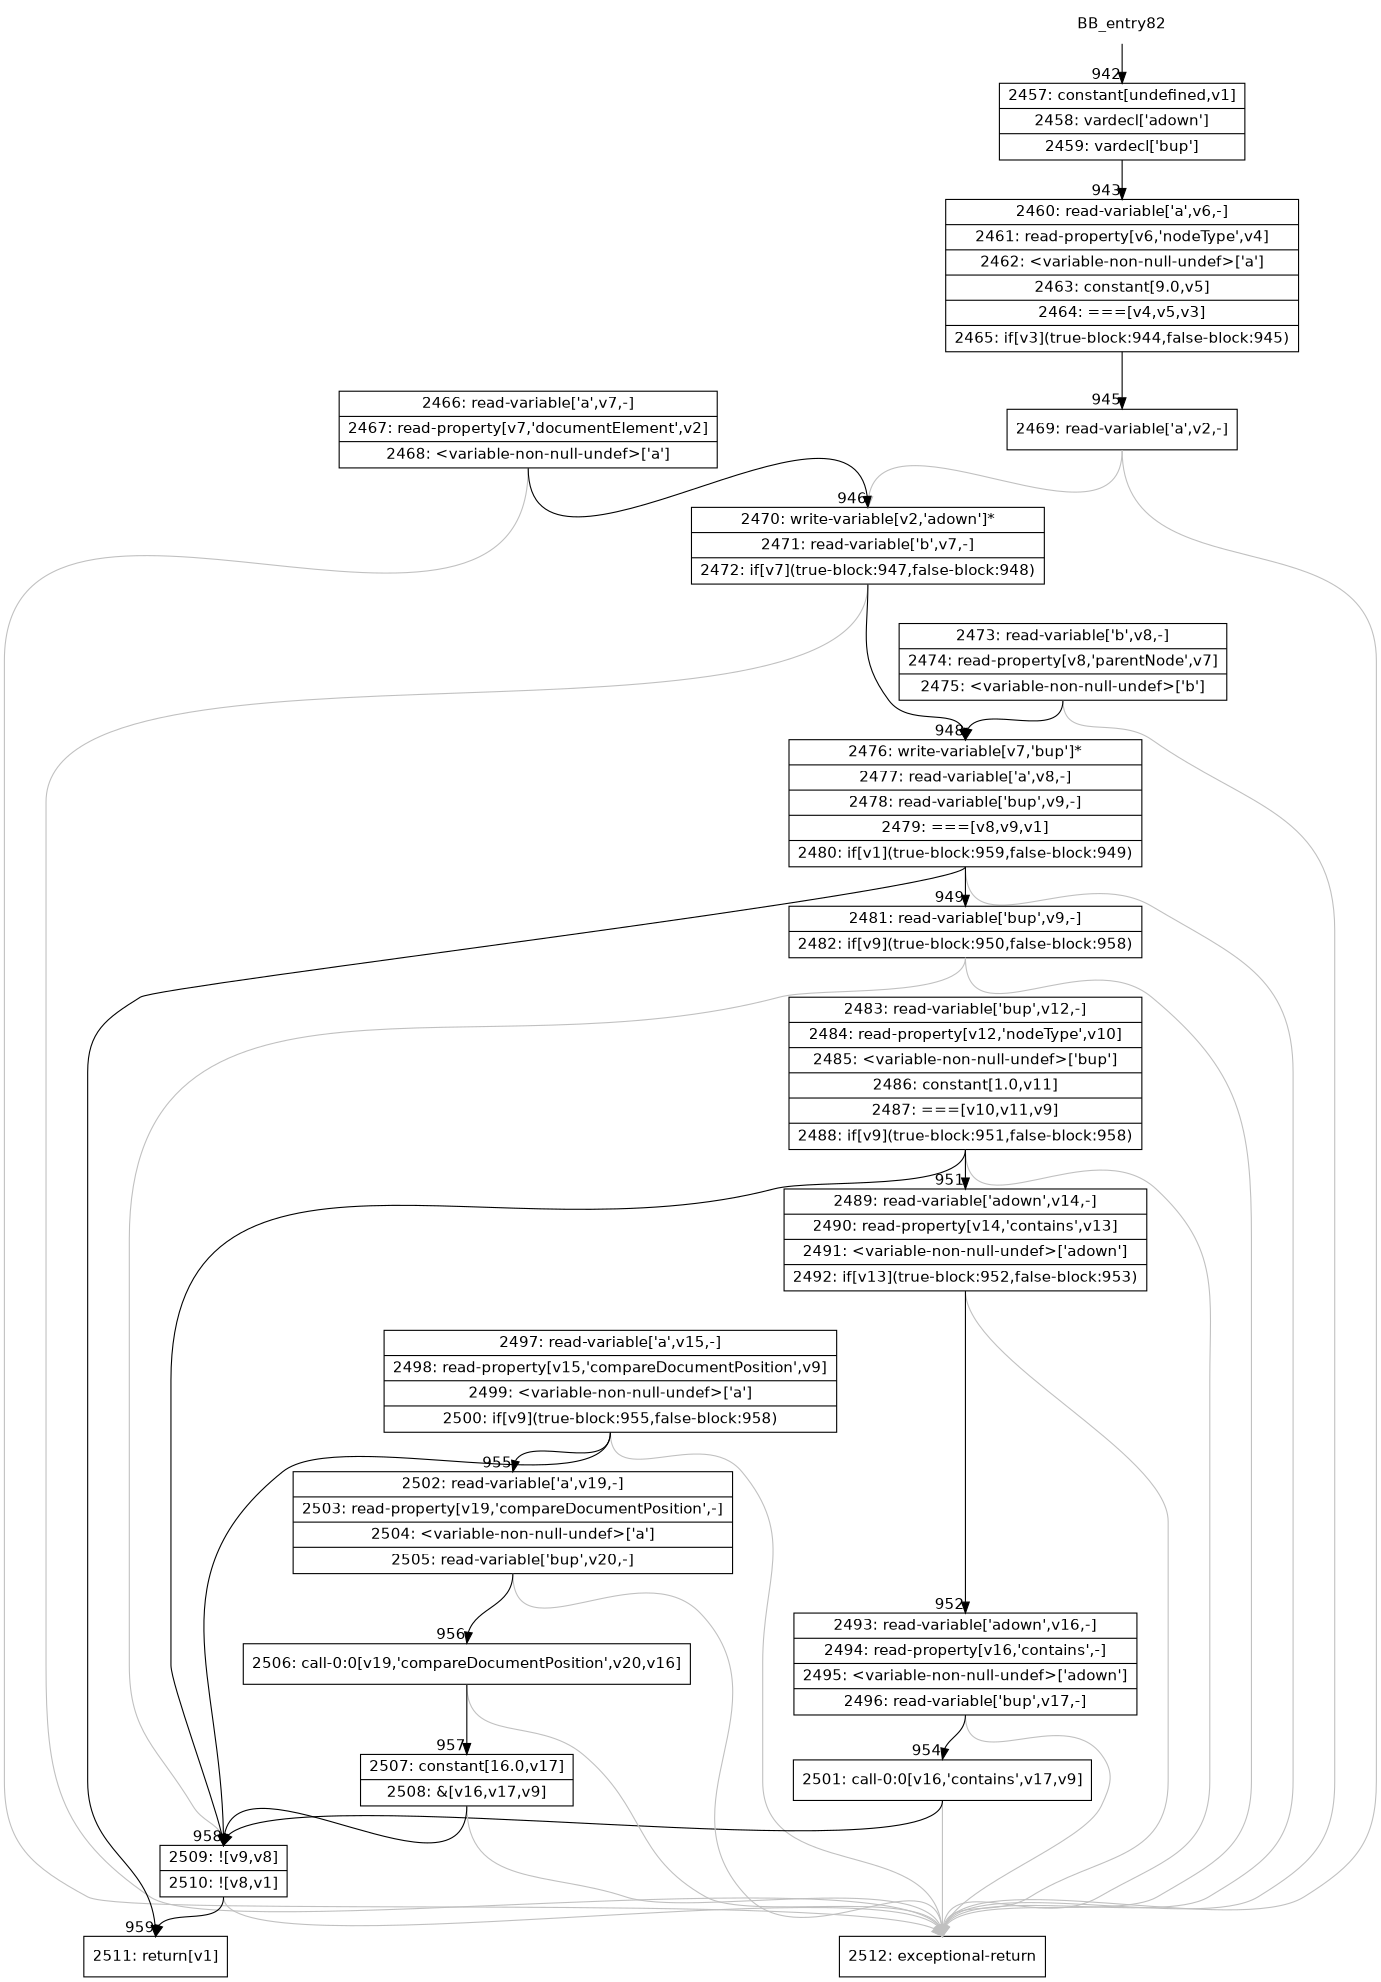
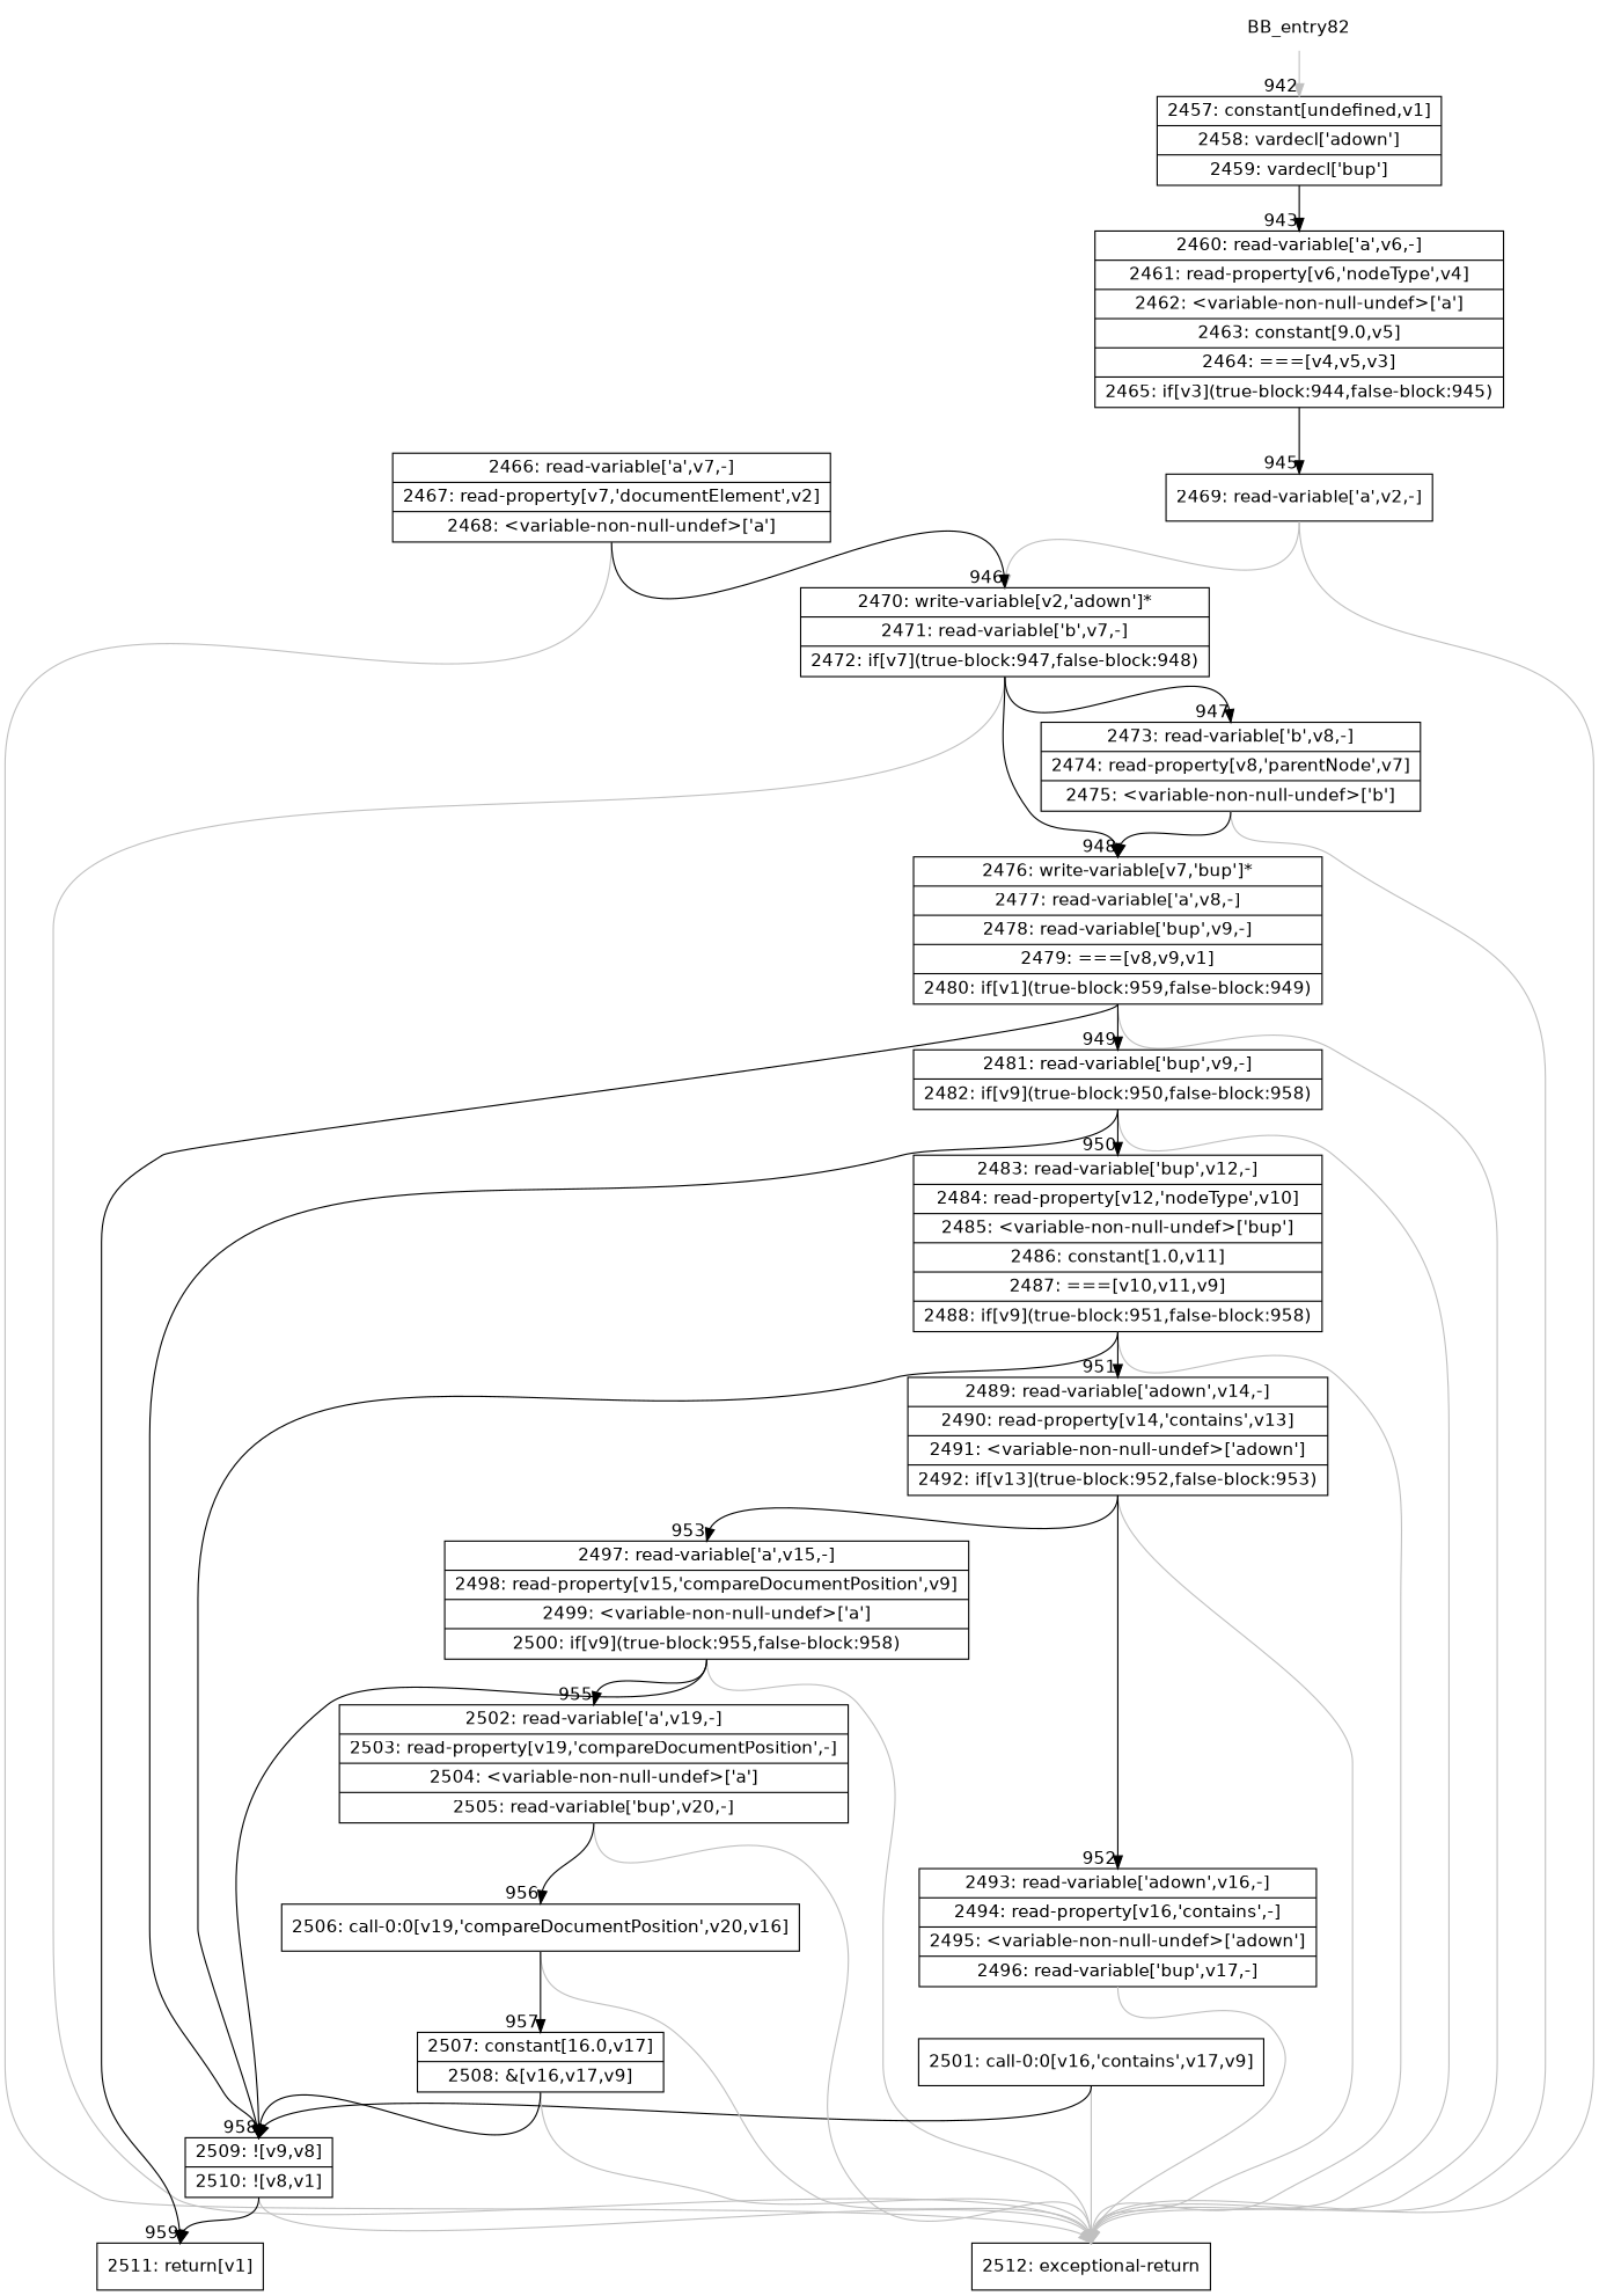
  digraph {
    fontname="DejaVu Sans"
    rankdir=TD
    node [fontname="DejaVu Sans" shape=record]
    edge [fontname="DejaVu Sans" headport=n tailport=s]
    n1 [label=BB_entry82 shape=none]
    n2 [label="{2457: constant[undefined,v1]|2458: vardecl['adown']|2459: vardecl['bup']}"]
    n3 [label="{2460: read-variable['a',v6,-]|2461: read-property[v6,'nodeType',v4]|2462: \<variable-non-null-undef\>['a']|2463: constant[9.0,v5]|2464: ===[v4,v5,v3]|2465: if[v3](true-block:944,false-block:945)}"]
    n4 [label="{2469: read-variable['a',v2,-]}"]
    n5 [label="{2466: read-variable['a',v7,-]|2467: read-property[v7,'documentElement',v2]|2468: \<variable-non-null-undef\>['a']}"]
    n6 [label="{2512: exceptional-return}"]
    n7 [label="{2470: write-variable[v2,'adown']*|2471: read-variable['b',v7,-]|2472: if[v7](true-block:947,false-block:948)}"]
    n8 [label="{2476: write-variable[v7,'bup']*|2477: read-variable['a',v8,-]|2478: read-variable['bup',v9,-]|2479: ===[v8,v9,v1]|2480: if[v1](true-block:959,false-block:949)}"]
    n9 [label="{2473: read-variable['b',v8,-]|2474: read-property[v8,'parentNode',v7]|2475: \<variable-non-null-undef\>['b']}"]
    n10 [label="{2511: return[v1]}"]
    n11 [label="{2481: read-variable['bup',v9,-]|2482: if[v9](true-block:950,false-block:958)}"]
    n12 [label="{2509: ![v9,v8]|2510: ![v8,v1]}"]
    n13 [label="{2483: read-variable['bup',v12,-]|2484: read-property[v12,'nodeType',v10]|2485: \<variable-non-null-undef\>['bup']|2486: constant[1.0,v11]|2487: ===[v10,v11,v9]|2488: if[v9](true-block:951,false-block:958)}"]
    n14 [label="{2489: read-variable['adown',v14,-]|2490: read-property[v14,'contains',v13]|2491: \<variable-non-null-undef\>['adown']|2492: if[v13](true-block:952,false-block:953)}"]
    n15 [label="{2493: read-variable['adown',v16,-]|2494: read-property[v16,'contains',-]|2495: \<variable-non-null-undef\>['adown']|2496: read-variable['bup',v17,-]}"]
    n16 [label="{2497: read-variable['a',v15,-]|2498: read-property[v15,'compareDocumentPosition',v9]|2499: \<variable-non-null-undef\>['a']|2500: if[v9](true-block:955,false-block:958)}"]
    n17 [label="{2501: call-0:0[v16,'contains',v17,v9]}"]
    n18 [label="{2502: read-variable['a',v19,-]|2503: read-property[v19,'compareDocumentPosition',-]|2504: \<variable-non-null-undef\>['a']|2505: read-variable['bup',v20,-]}"]
    n19 [label="{2506: call-0:0[v19,'compareDocumentPosition',v20,v16]}"]
    n20 [label="{2507: constant[16.0,v17]|2508: &[v16,v17,v9]}"]
-   n1 -> n2 [headlabel="    942"]
+   n1 -> n2 [headlabel="    942" color=gray]
    n2 -> n3 [headlabel="      943"]
    n3 -> n4 [headlabel="      945"]
    n4 -> n6 [color=gray]
    n4 -> n7 [color=gray]
    n5 -> n6 [color=gray]
    n5 -> n7 [headlabel="      946"]
    n7 -> n6 [color=gray]
    n7 -> n8 [headlabel="      948"]
+   n7 -> n9 [headlabel="      947"]
    n8 -> n6 [color=gray]
    n8 -> n10 [headlabel="      959"]
    n8 -> n11 [headlabel="      949"]
    n9 -> n6 [color=gray]
    n9 -> n8
    n11 -> n6 [color=gray]
-   n11 -> n12 [headlabel="      958" color=gray]
+   n11 -> n12 [headlabel="      958"]
+   n11 -> n13 [headlabel="      950"]
    n12 -> n6 [color=gray]
    n12 -> n10
    n13 -> n6 [color=gray]
    n13 -> n12
    n13 -> n14 [headlabel="      951"]
    n14 -> n6 [color=gray]
    n14 -> n15 [headlabel="      952"]
+   n14 -> n16 [headlabel="      953"]
    n15 -> n6 [color=gray]
-   n15 -> n17 [headlabel="      954"]
    n16 -> n6 [color=gray]
    n16 -> n12
    n16 -> n18 [headlabel="      955"]
    n17 -> n6 [color=gray]
    n17 -> n12
    n18 -> n6 [color=gray]
    n18 -> n19 [headlabel="      956"]
    n19 -> n6 [color=gray]
    n19 -> n20 [headlabel="      957"]
    n20 -> n6 [color=gray]
    n20 -> n12
  }
